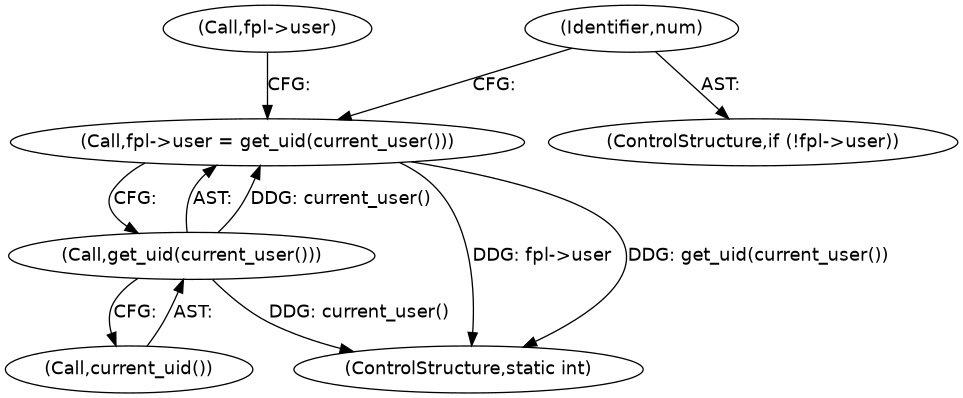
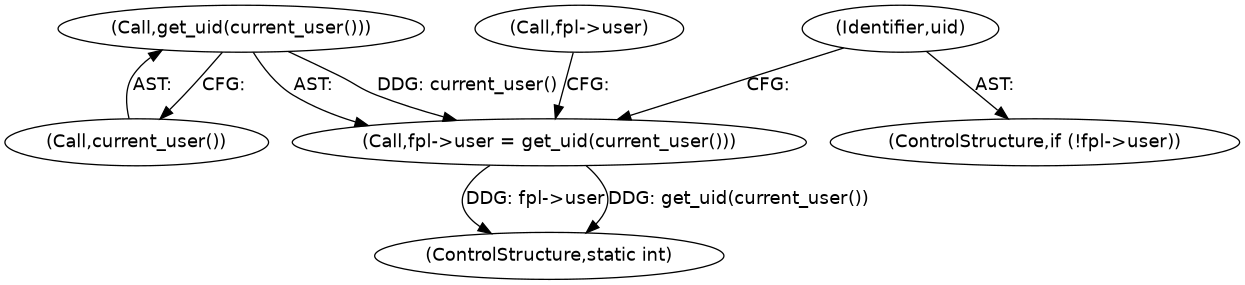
  digraph {
    fontname="DejaVu Sans"
    node [fontname="DejaVu Sans"]
    edge [fontname="DejaVu Sans"]
    n1 [label="(Call,fpl->user = get_uid(current_user()))"]
    n2 [label="(Call,get_uid(current_user()))"]
    n3 [label="(ControlStructure,static int)"]
-   n4 [label="(Call,current_uid())"]
+   n4 [label="(Call,current_user())"]
    n5 [label="(ControlStructure,if (!fpl->user))"]
    n6 [label="(Call,fpl->user)"]
-   n7 [label="(Identifier,num)"]
-   n1 -> n2 [label="CFG: "]
+   n7 [label="(Identifier,uid)"]
    n1 -> n3 [label="DDG: fpl->user"]
    n1 -> n3 [label="DDG: get_uid(current_user())"]
    n2 -> n1 [label="AST: "]
    n2 -> n1 [label="DDG: current_user()"]
-   n2 -> n3 [label="DDG: current_user()"]
    n2 -> n4 [label="CFG: "]
    n4 -> n2 [label="AST: "]
    n6 -> n1 [label="CFG: "]
    n7 -> n1 [label="CFG: "]
    n7 -> n5 [label="AST: "]
  }
